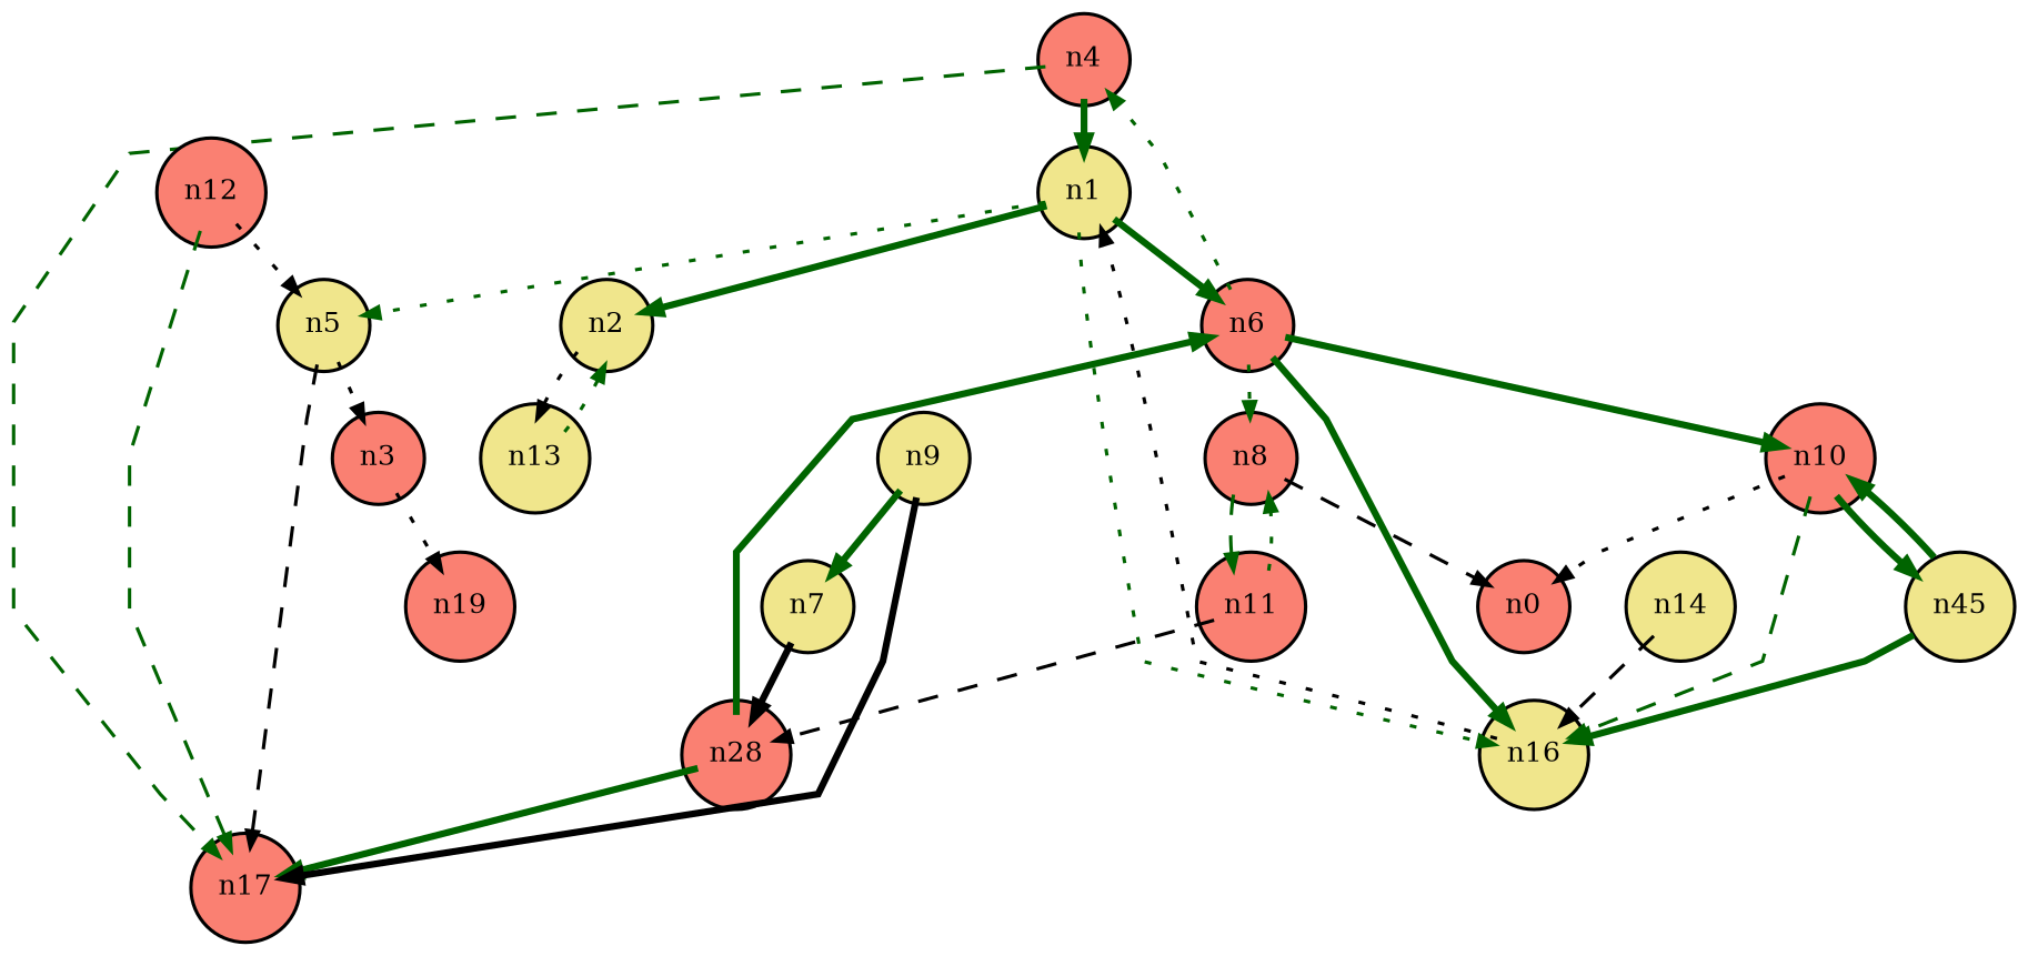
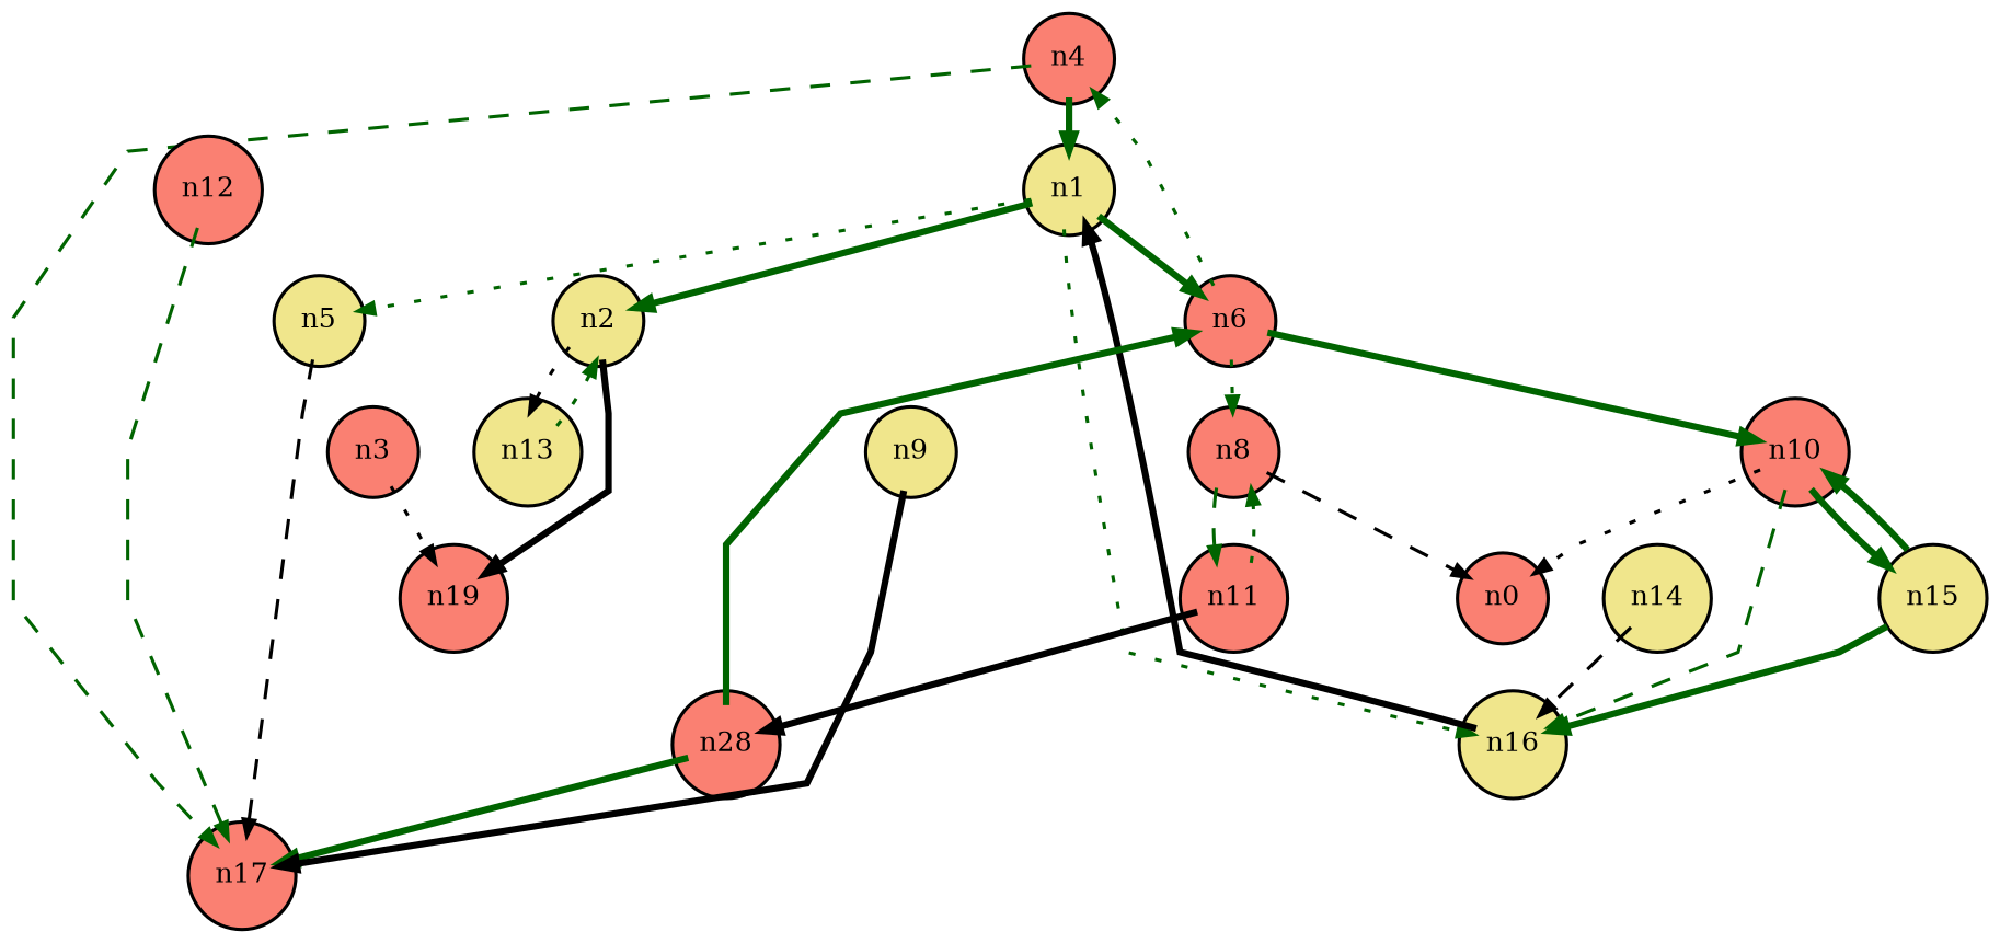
  digraph {
    fontsize=8
    nodesep=0.22
    nodesize=0.16
    ranksep=0.22
    splines=polyline
    node [fillcolor=salmon fixedsize=shape fontsize=8 shape=circle style=filled]
    edge [arrowsize=0.5 color=darkgreen style=bold]
    n2 [fillcolor=khaki width=0.32]
    n13 [fillcolor=khaki width=0.32]
    n19 [width=0.32]
    n1 [fillcolor=khaki width=0.32]
    n5 [fillcolor=khaki width=0.32]
    n6 [width=0.32]
    n16 [fillcolor=khaki width=0.32]
    n3 [width=0.32]
    n17 [width=0.32]
    n4 [width=0.32]
    n8 [width=0.32]
    n10 [width=0.32]
    n0 [width=0.32]
    n11 [width=0.32]
    n18 [label=n28 width=0.32]
-   n15 [fillcolor=khaki width=0.32 label=n45]
-   n7 [fillcolor=khaki width=0.32]
+   n15 [fillcolor=khaki width=0.32]
    n9 [fillcolor=khaki width=0.32]
    n12 [width=0.32]
    n14 [fillcolor=khaki width=0.32]
    n2 -> n13 [color=black style=dotted]
+   n2 -> n19 [color=black]
    n13 -> n2 [style=dotted]
    n1 -> n2
    n1 -> n5 [style=dotted]
    n1 -> n6
    n1 -> n16 [style=dotted]
-   n5 -> n3 [color=black style=dotted]
    n5 -> n17 [color=black style=dashed]
-   n6 -> n16
    n6 -> n4 [style=dotted]
    n6 -> n8 [style=dotted]
    n6 -> n10
-   n16 -> n1 [color=black style=dotted]
+   n16 -> n1 [color=black]
    n3 -> n19 [color=black style=dotted]
    n4 -> n1
    n4 -> n17 [style=dashed]
    n8 -> n0 [color=black style=dashed]
    n8 -> n11 [style=dashed]
    n10 -> n16 [style=dashed]
    n10 -> n0 [color=black style=dotted]
    n10 -> n15
    n11 -> n8 [style=dotted]
-   n11 -> n18 [color=black style=dashed]
+   n11 -> n18 [color=black]
    n18 -> n6
    n18 -> n17
    n15 -> n16
    n15 -> n10
-   n7 -> n18 [color=black]
    n9 -> n17 [color=black]
-   n9 -> n7
-   n12 -> n5 [color=black style=dotted]
    n12 -> n17 [style=dashed]
    n14 -> n16 [color=black style=dashed]
  }
